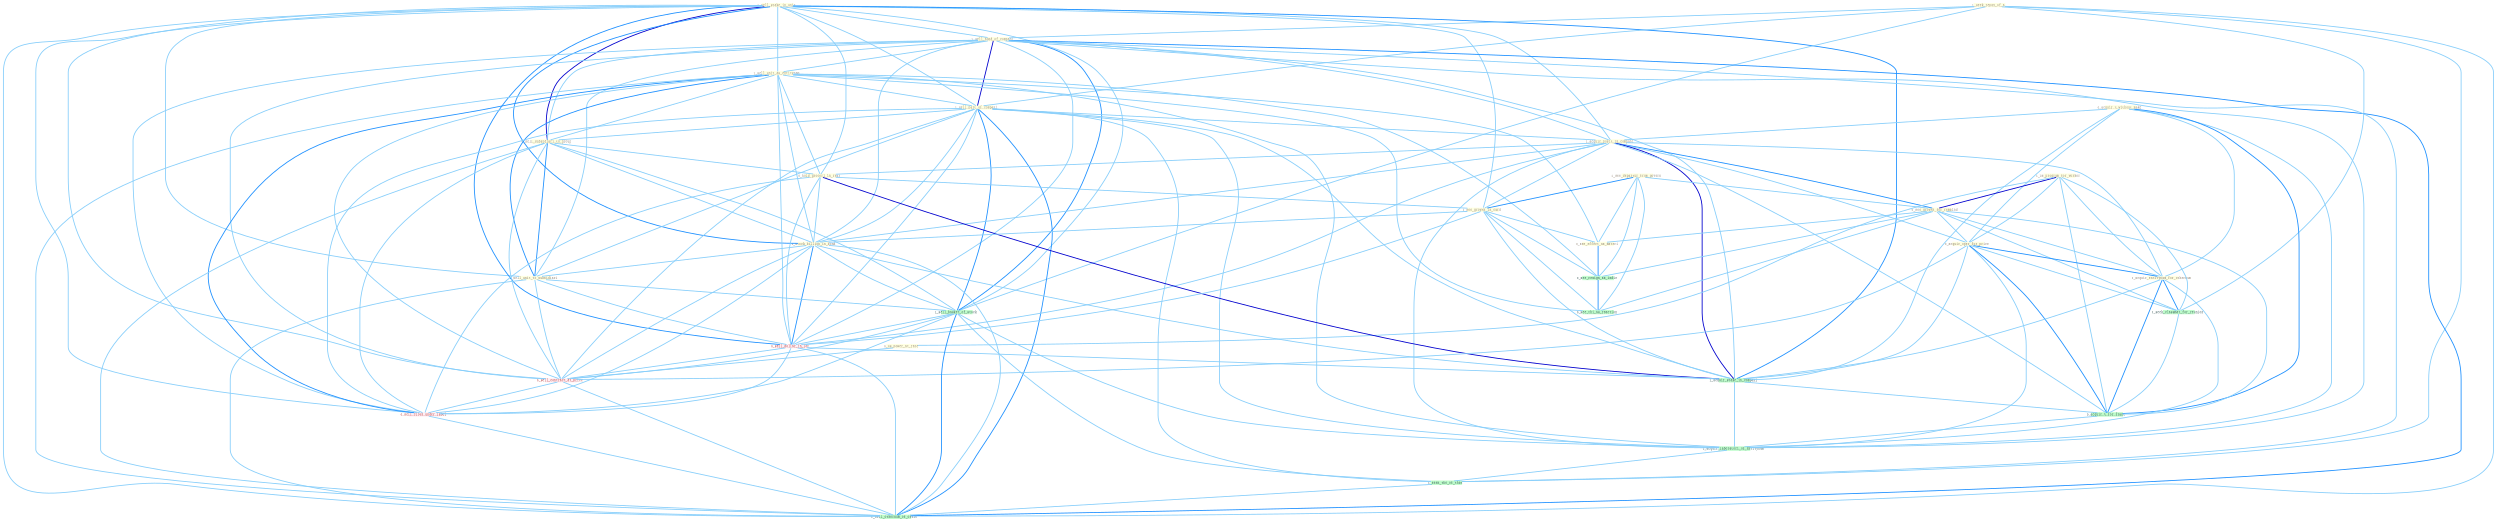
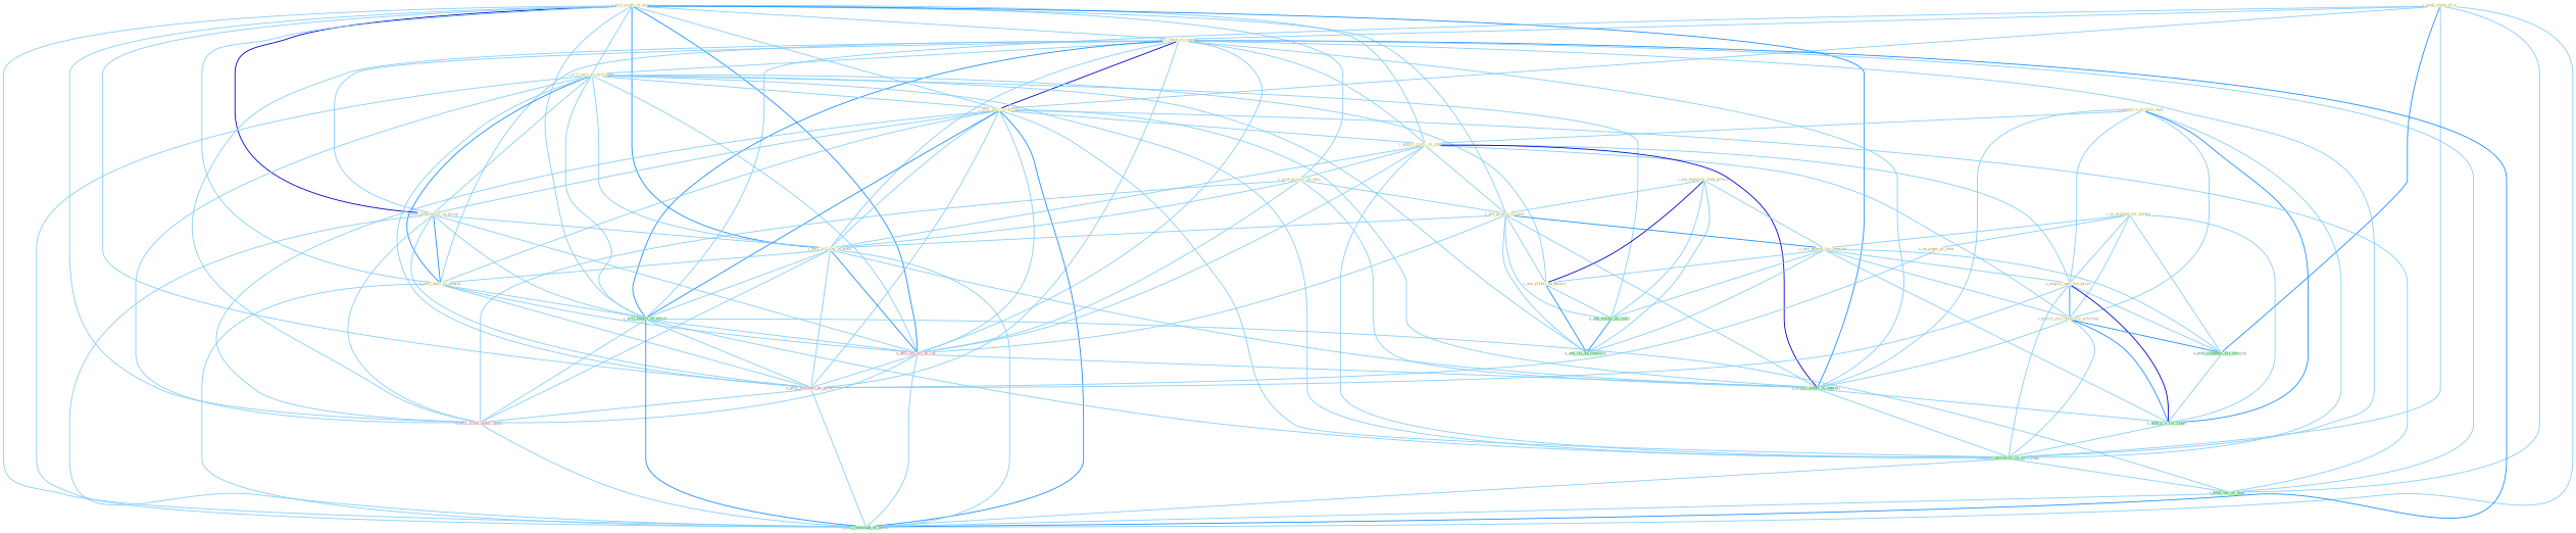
  graph {
    fontname="Courier Prime"
    node [color="#ffffe0" fixedsize=true fontcolor="#8b7d6b" fontname="Courier Prime" fontsize=4 shape=polygon style=filled]
    edge [color="#87cefa" fontname="Courier Prime" w=1]
    "1_sell_stake_in_unit " [height=.06 width=.5]
    "1_seek_repay_of_a " [height=.06 width=.5]
    "0_acquir_%_without_make " [height=.06 width=.5]
    "1_sell_bond_of_compani " [height=.06 width=.5]
    "1_sell_unit_as_entitynam " [height=.06 width=.5]
-   "1_sell_part_of_compani " [height=.06 width=.5]
+   "1_sell_part_of_compani " [height=.06 width=.5 label="1_sell_part_of_dollar"]
    "1_acquir_posit_in_compani " [height=.06 width=.5]
    "1_see_departur_from_govern " [height=.06 width=.5]
    "1_us_program_for_worker " [height=.06 width=.5]
    "0_sell_subsidiari_to_group " [height=.06 width=.5]
    "0_hold_groceri_in_rear " [height=.06 width=.5]
    "0_see_growth_in_card " [height=.06 width=.5]
    "0_see_growth_for_remaind " [height=.06 width=.5]
    "0_acquir_oper_for_price " [height=.06 width=.5]
    "0_see_effect_as_materi " [height=.06 width=.5]
-   "1_sell_billion_in_bond " [height=.06 width=.5 label="1_stock_billion_in_bond"]
+   "1_sell_billion_in_bond " [height=.06 width=.5]
    "0_acquir_entitynam_for_othernum " [height=.06 width=.5]
    "0_us_power_at_rate " [height=.06 width=.5]
-   "0_sell_unit_to_subsidiari " [height=.06 width=.5]
+   "0_sell_unit_to_subsidiari " [height=.06 width=.5 label="0_sell_unit_to_growth"]
    "0_sell_dollar_in_lot " [color="#fff0f5" fontcolor="#b22222" height=.06 width=.5]
    "0_sell_contract_at_price " [color="#fff0f5" fontcolor="#b22222" height=.06 width=.5]
    "0_sell_cloth_under_label " [color="#fff0f5" fontcolor="#b22222" height=.06 width=.5]
    "1_sell_basket_of_stock " [color="#BDFCC9" fontcolor="#2f4f4f" height=.06 width=.5]
    "1_acquir_stake_in_compani " [color="#BDFCC9" fontcolor="#2f4f4f" height=.06 width=.5]
    "1_sell_othernum_of_offic " [color="#BDFCC9" fontcolor="#2f4f4f" height=.06 width=.5]
    "0_seek_classmat_for_reunion " [color="#BDFCC9" fontcolor="#2f4f4f" height=.06 width=.5]
    "1_acquir_laboratori_of_entitynam " [color="#BDFCC9" fontcolor="#2f4f4f" height=.06 width=.5]
    "1_seen_the_of_that " [color="#BDFCC9" fontcolor="#2f4f4f" height=.06 width=.5]
    "0_acquir_%_for_franc " [color="#BDFCC9" fontcolor="#2f4f4f" height=.06 width=.5]
    "0_see_resign_as_indic " [color="#BDFCC9" fontcolor="#2f4f4f" height=.06 width=.5]
    "0_see_thi_as_reaction " [color="#BDFCC9" fontcolor="#2f4f4f" height=.06 width=.5]
    subgraph sub_1 {
      "1_sell_stake_in_unit "
      "1_seek_repay_of_a "
      "0_acquir_%_without_make "
      "1_sell_bond_of_compani "
      "1_sell_unit_as_entitynam "
      "1_sell_part_of_compani "
      "1_acquir_posit_in_compani "
      "1_see_departur_from_govern "
      "1_us_program_for_worker "
      "0_sell_subsidiari_to_group "
      "0_hold_groceri_in_rear "
      "0_see_growth_in_card "
      "0_see_growth_for_remaind "
      "0_acquir_oper_for_price "
      "0_see_effect_as_materi "
      "1_sell_billion_in_bond "
      "0_acquir_entitynam_for_othernum "
      "0_us_power_at_rate "
      "0_sell_unit_to_subsidiari "
    }
    subgraph sub_2 {
      "0_sell_dollar_in_lot "
      "0_sell_contract_at_price "
      "0_sell_cloth_under_label "
    }
    "1_sell_stake_in_unit " -- "1_sell_bond_of_compani "
    "1_sell_stake_in_unit " -- "1_sell_unit_as_entitynam "
    "1_sell_stake_in_unit " -- "1_sell_part_of_compani "
    "1_sell_stake_in_unit " -- "1_acquir_posit_in_compani "
    "1_sell_stake_in_unit " -- "0_sell_subsidiari_to_group " [color="#0000cd"]
    "1_sell_stake_in_unit " -- "0_hold_groceri_in_rear "
    "1_sell_stake_in_unit " -- "0_see_growth_in_card "
    "1_sell_stake_in_unit " -- "1_sell_billion_in_bond " [color="#1e90ff" w=2]
    "1_sell_stake_in_unit " -- "0_sell_unit_to_subsidiari "
    "1_sell_stake_in_unit " -- "0_sell_dollar_in_lot " [color="#1e90ff" w=2]
    "1_sell_stake_in_unit " -- "0_sell_contract_at_price "
    "1_sell_stake_in_unit " -- "0_sell_cloth_under_label "
    "1_sell_stake_in_unit " -- "1_sell_basket_of_stock "
    "1_sell_stake_in_unit " -- "1_acquir_stake_in_compani " [color="#1e90ff" w=2]
    "1_sell_stake_in_unit " -- "1_sell_othernum_of_offic "
    "1_seek_repay_of_a " -- "1_sell_bond_of_compani "
    "1_seek_repay_of_a " -- "1_sell_part_of_compani "
    "1_seek_repay_of_a " -- "1_sell_basket_of_stock "
    "1_seek_repay_of_a " -- "1_sell_othernum_of_offic "
-   "1_seek_repay_of_a " -- "0_seek_classmat_for_reunion "
+   "1_seek_repay_of_a " -- "0_seek_classmat_for_reunion " [color="#1e90ff"]
+   "1_seek_repay_of_a " -- "1_acquir_laboratori_of_entitynam "
    "1_seek_repay_of_a " -- "1_seen_the_of_that "
    "0_acquir_%_without_make " -- "1_acquir_posit_in_compani "
    "0_acquir_%_without_make " -- "0_acquir_oper_for_price "
    "0_acquir_%_without_make " -- "0_acquir_entitynam_for_othernum "
    "0_acquir_%_without_make " -- "1_acquir_stake_in_compani "
    "0_acquir_%_without_make " -- "1_acquir_laboratori_of_entitynam "
    "0_acquir_%_without_make " -- "0_acquir_%_for_franc " [color="#1e90ff" w=2]
    "1_sell_bond_of_compani " -- "1_sell_unit_as_entitynam "
    "1_sell_bond_of_compani " -- "1_sell_part_of_compani " [color="#0000cd" w=3]
    "1_sell_bond_of_compani " -- "1_acquir_posit_in_compani "
    "1_sell_bond_of_compani " -- "0_sell_subsidiari_to_group "
    "1_sell_bond_of_compani " -- "1_sell_billion_in_bond "
    "1_sell_bond_of_compani " -- "0_sell_unit_to_subsidiari "
    "1_sell_bond_of_compani " -- "0_sell_dollar_in_lot "
    "1_sell_bond_of_compani " -- "0_sell_contract_at_price "
    "1_sell_bond_of_compani " -- "0_sell_cloth_under_label "
    "1_sell_bond_of_compani " -- "1_sell_basket_of_stock " [color="#1e90ff" w=2]
    "1_sell_bond_of_compani " -- "1_acquir_stake_in_compani "
    "1_sell_bond_of_compani " -- "1_sell_othernum_of_offic " [color="#1e90ff" w=2]
    "1_sell_bond_of_compani " -- "1_acquir_laboratori_of_entitynam "
    "1_sell_bond_of_compani " -- "1_seen_the_of_that "
    "1_sell_unit_as_entitynam " -- "1_sell_part_of_compani "
    "1_sell_unit_as_entitynam " -- "0_sell_subsidiari_to_group "
    "1_sell_unit_as_entitynam " -- "0_see_effect_as_materi "
    "1_sell_unit_as_entitynam " -- "1_sell_billion_in_bond "
    "1_sell_unit_as_entitynam " -- "0_sell_unit_to_subsidiari " [color="#1e90ff" w=2]
    "1_sell_unit_as_entitynam " -- "0_sell_dollar_in_lot "
    "1_sell_unit_as_entitynam " -- "0_sell_contract_at_price "
-   "1_sell_unit_as_entitynam " -- "0_sell_cloth_under_label " [color="#1e90ff"]
-   "1_sell_unit_as_entitynam " -- "0_hold_groceri_in_rear "
+   "1_sell_unit_as_entitynam " -- "0_sell_cloth_under_label "
+   "1_sell_unit_as_entitynam " -- "1_sell_basket_of_stock "
    "1_sell_unit_as_entitynam " -- "1_sell_othernum_of_offic "
    "1_sell_unit_as_entitynam " -- "1_acquir_laboratori_of_entitynam "
    "1_sell_unit_as_entitynam " -- "0_see_resign_as_indic "
    "1_sell_unit_as_entitynam " -- "0_see_thi_as_reaction "
    "1_sell_part_of_compani " -- "1_acquir_posit_in_compani "
    "1_sell_part_of_compani " -- "0_sell_subsidiari_to_group "
    "1_sell_part_of_compani " -- "1_sell_billion_in_bond "
    "1_sell_part_of_compani " -- "0_sell_unit_to_subsidiari "
    "1_sell_part_of_compani " -- "0_sell_dollar_in_lot "
    "1_sell_part_of_compani " -- "0_sell_contract_at_price "
    "1_sell_part_of_compani " -- "0_sell_cloth_under_label "
    "1_sell_part_of_compani " -- "1_sell_basket_of_stock " [color="#1e90ff" w=2]
    "1_sell_part_of_compani " -- "1_acquir_stake_in_compani "
    "1_sell_part_of_compani " -- "1_sell_othernum_of_offic " [color="#1e90ff" w=2]
    "1_sell_part_of_compani " -- "1_acquir_laboratori_of_entitynam "
    "1_sell_part_of_compani " -- "1_seen_the_of_that "
    "1_acquir_posit_in_compani " -- "0_hold_groceri_in_rear "
    "1_acquir_posit_in_compani " -- "0_see_growth_in_card "
    "1_acquir_posit_in_compani " -- "0_acquir_oper_for_price "
    "1_acquir_posit_in_compani " -- "1_sell_billion_in_bond "
    "1_acquir_posit_in_compani " -- "0_acquir_entitynam_for_othernum "
    "1_acquir_posit_in_compani " -- "0_sell_dollar_in_lot "
    "1_acquir_posit_in_compani " -- "1_acquir_stake_in_compani " [color="#0000cd" w=3]
    "1_acquir_posit_in_compani " -- "1_acquir_laboratori_of_entitynam "
-   "1_acquir_posit_in_compani " -- "0_acquir_%_for_franc "
-   "1_see_departur_from_govern " -- "0_see_growth_in_card " [color="#1e90ff"]
+   "1_see_departur_from_govern " -- "0_see_growth_in_card "
    "1_see_departur_from_govern " -- "0_see_growth_for_remaind "
-   "1_see_departur_from_govern " -- "0_see_effect_as_materi "
+   "1_see_departur_from_govern " -- "0_see_effect_as_materi " [color="#0000cd"]
    "1_see_departur_from_govern " -- "0_see_resign_as_indic "
    "1_see_departur_from_govern " -- "0_see_thi_as_reaction "
-   "1_us_program_for_worker " -- "0_see_growth_for_remaind " [color="#0000cd"]
+   "1_us_program_for_worker " -- "0_see_growth_for_remaind "
    "1_us_program_for_worker " -- "0_acquir_oper_for_price "
    "1_us_program_for_worker " -- "0_acquir_entitynam_for_othernum "
    "1_us_program_for_worker " -- "0_us_power_at_rate "
    "1_us_program_for_worker " -- "0_seek_classmat_for_reunion "
    "1_us_program_for_worker " -- "0_acquir_%_for_franc "
    "0_sell_subsidiari_to_group " -- "1_sell_billion_in_bond "
    "0_sell_subsidiari_to_group " -- "0_sell_unit_to_subsidiari " [color="#1e90ff" w=2]
-   "0_sell_subsidiari_to_group " -- "0_hold_groceri_in_rear "
+   "0_sell_subsidiari_to_group " -- "0_sell_dollar_in_lot "
    "0_sell_subsidiari_to_group " -- "0_sell_contract_at_price "
    "0_sell_subsidiari_to_group " -- "0_sell_cloth_under_label "
    "0_sell_subsidiari_to_group " -- "1_sell_basket_of_stock "
    "0_sell_subsidiari_to_group " -- "1_sell_othernum_of_offic "
    "0_hold_groceri_in_rear " -- "0_see_growth_in_card "
    "0_hold_groceri_in_rear " -- "1_sell_billion_in_bond "
    "0_hold_groceri_in_rear " -- "0_sell_dollar_in_lot "
    "0_hold_groceri_in_rear " -- "0_sell_cloth_under_label "
-   "0_hold_groceri_in_rear " -- "1_acquir_stake_in_compani " [color="#0000cd"]
-   "1_acquir_posit_in_compani " -- "0_see_growth_for_remaind " [color="#1e90ff" w=2]
+   "0_hold_groceri_in_rear " -- "1_acquir_stake_in_compani "
+   "0_see_growth_in_card " -- "0_see_growth_for_remaind " [color="#1e90ff" w=2]
    "0_see_growth_in_card " -- "0_see_effect_as_materi "
    "0_see_growth_in_card " -- "1_sell_billion_in_bond "
    "0_see_growth_in_card " -- "0_sell_dollar_in_lot "
    "0_see_growth_in_card " -- "1_acquir_stake_in_compani "
    "0_see_growth_in_card " -- "0_see_resign_as_indic "
    "0_see_growth_in_card " -- "0_see_thi_as_reaction "
    "0_see_growth_for_remaind " -- "0_acquir_oper_for_price "
    "0_see_growth_for_remaind " -- "0_see_effect_as_materi "
    "0_see_growth_for_remaind " -- "0_acquir_entitynam_for_othernum "
    "0_see_growth_for_remaind " -- "0_seek_classmat_for_reunion "
    "0_see_growth_for_remaind " -- "0_acquir_%_for_franc "
    "0_see_growth_for_remaind " -- "0_see_resign_as_indic "
    "0_see_growth_for_remaind " -- "0_see_thi_as_reaction "
    "0_acquir_oper_for_price " -- "0_acquir_entitynam_for_othernum " [color="#1e90ff" w=2]
    "0_acquir_oper_for_price " -- "0_sell_contract_at_price "
-   "0_acquir_oper_for_price " -- "1_acquir_stake_in_compani "
    "0_acquir_oper_for_price " -- "0_seek_classmat_for_reunion "
    "0_acquir_oper_for_price " -- "1_acquir_laboratori_of_entitynam "
-   "0_acquir_oper_for_price " -- "0_acquir_%_for_franc " [color="#1e90ff" w=2]
-   "0_see_effect_as_materi " -- "0_see_resign_as_indic " [color="#1e90ff" w=2]
+   "0_acquir_oper_for_price " -- "0_acquir_%_for_franc " [color="#0000cd" w=2]
+   "0_see_effect_as_materi " -- "0_see_resign_as_indic " [w=2]
+   "0_see_effect_as_materi " -- "0_see_thi_as_reaction " [color="#1e90ff" w=2]
    "1_sell_billion_in_bond " -- "0_sell_unit_to_subsidiari "
    "1_sell_billion_in_bond " -- "0_sell_dollar_in_lot " [color="#1e90ff" w=2]
    "1_sell_billion_in_bond " -- "0_sell_contract_at_price "
    "1_sell_billion_in_bond " -- "0_sell_cloth_under_label "
    "1_sell_billion_in_bond " -- "1_sell_basket_of_stock "
    "1_sell_billion_in_bond " -- "1_acquir_stake_in_compani "
    "1_sell_billion_in_bond " -- "1_sell_othernum_of_offic "
    "0_acquir_entitynam_for_othernum " -- "1_acquir_stake_in_compani "
    "0_acquir_entitynam_for_othernum " -- "0_seek_classmat_for_reunion " [color="#1e90ff"]
    "0_acquir_entitynam_for_othernum " -- "1_acquir_laboratori_of_entitynam "
    "0_acquir_entitynam_for_othernum " -- "0_acquir_%_for_franc " [color="#1e90ff" w=2]
    "0_us_power_at_rate " -- "0_sell_contract_at_price "
    "0_sell_unit_to_subsidiari " -- "0_sell_dollar_in_lot "
    "0_sell_unit_to_subsidiari " -- "0_sell_contract_at_price "
    "0_sell_unit_to_subsidiari " -- "1_sell_basket_of_stock "
    "0_sell_unit_to_subsidiari " -- "1_sell_othernum_of_offic "
    "0_sell_dollar_in_lot " -- "0_sell_contract_at_price "
    "0_sell_dollar_in_lot " -- "0_sell_cloth_under_label "
    "0_sell_dollar_in_lot " -- "1_acquir_stake_in_compani "
    "0_sell_dollar_in_lot " -- "1_sell_othernum_of_offic "
    "0_sell_contract_at_price " -- "0_sell_cloth_under_label "
    "0_sell_contract_at_price " -- "1_sell_othernum_of_offic "
    "0_sell_cloth_under_label " -- "1_sell_othernum_of_offic "
    "1_sell_basket_of_stock " -- "0_sell_dollar_in_lot "
    "1_sell_basket_of_stock " -- "0_sell_contract_at_price "
    "1_sell_basket_of_stock " -- "0_sell_cloth_under_label "
    "1_sell_basket_of_stock " -- "1_sell_othernum_of_offic " [color="#1e90ff" w=2]
    "1_sell_basket_of_stock " -- "1_acquir_laboratori_of_entitynam "
    "1_sell_basket_of_stock " -- "1_seen_the_of_that "
    "1_acquir_stake_in_compani " -- "1_acquir_laboratori_of_entitynam "
    "1_acquir_stake_in_compani " -- "0_acquir_%_for_franc "
    "0_seek_classmat_for_reunion " -- "0_acquir_%_for_franc "
+   "1_acquir_laboratori_of_entitynam " -- "1_sell_othernum_of_offic "
    "1_acquir_laboratori_of_entitynam " -- "1_seen_the_of_that "
    "1_seen_the_of_that " -- "1_sell_othernum_of_offic "
    "0_acquir_%_for_franc " -- "1_acquir_laboratori_of_entitynam "
    "0_see_resign_as_indic " -- "0_see_thi_as_reaction " [color="#1e90ff" w=2]
  }
